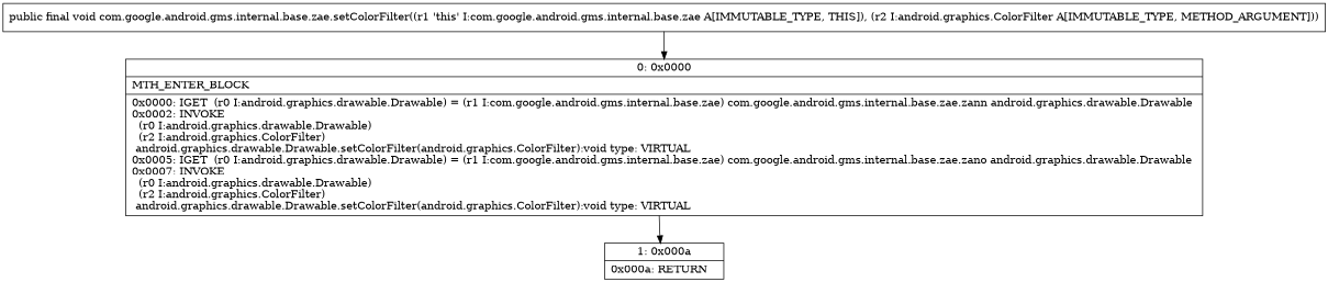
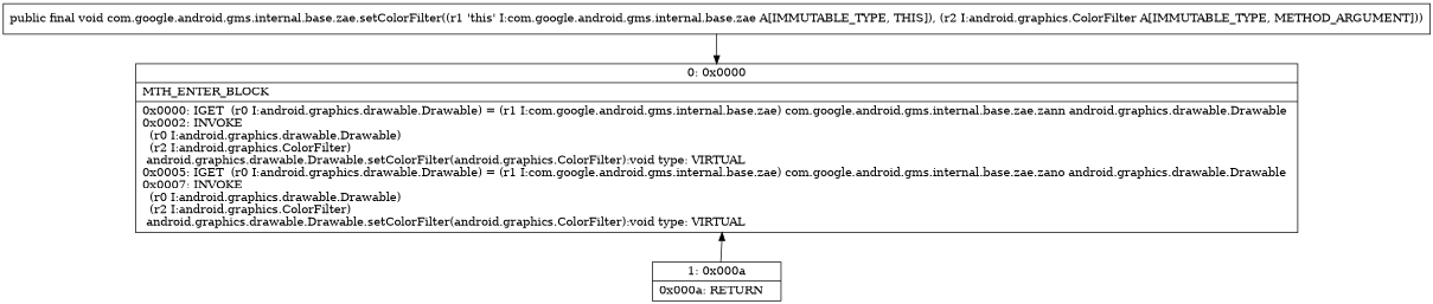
  digraph {
    node [shape=record]
    n1 [label="{0\:\ 0x0000|MTH_ENTER_BLOCK\l|0x0000: IGET  (r0 I:android.graphics.drawable.Drawable) = (r1 I:com.google.android.gms.internal.base.zae) com.google.android.gms.internal.base.zae.zann android.graphics.drawable.Drawable \l0x0002: INVOKE  \l  (r0 I:android.graphics.drawable.Drawable)\l  (r2 I:android.graphics.ColorFilter)\l android.graphics.drawable.Drawable.setColorFilter(android.graphics.ColorFilter):void type: VIRTUAL \l0x0005: IGET  (r0 I:android.graphics.drawable.Drawable) = (r1 I:com.google.android.gms.internal.base.zae) com.google.android.gms.internal.base.zae.zano android.graphics.drawable.Drawable \l0x0007: INVOKE  \l  (r0 I:android.graphics.drawable.Drawable)\l  (r2 I:android.graphics.ColorFilter)\l android.graphics.drawable.Drawable.setColorFilter(android.graphics.ColorFilter):void type: VIRTUAL \l}"]
    n2 [label="{1\:\ 0x000a|0x000a: RETURN   \l}"]
    n3 [label="{public final void com.google.android.gms.internal.base.zae.setColorFilter((r1 'this' I:com.google.android.gms.internal.base.zae A[IMMUTABLE_TYPE, THIS]), (r2 I:android.graphics.ColorFilter A[IMMUTABLE_TYPE, METHOD_ARGUMENT])) }"]
-   n1 -> n2
+   n2 -> n1
    n3 -> n1
  }
